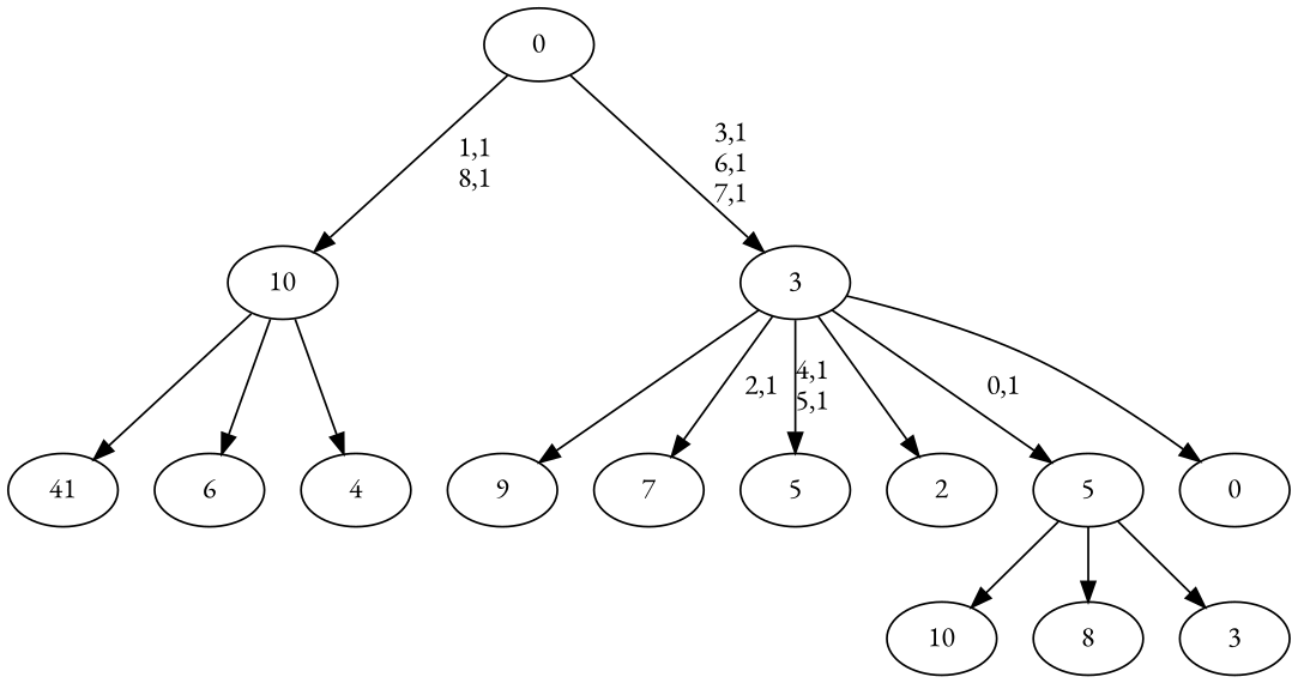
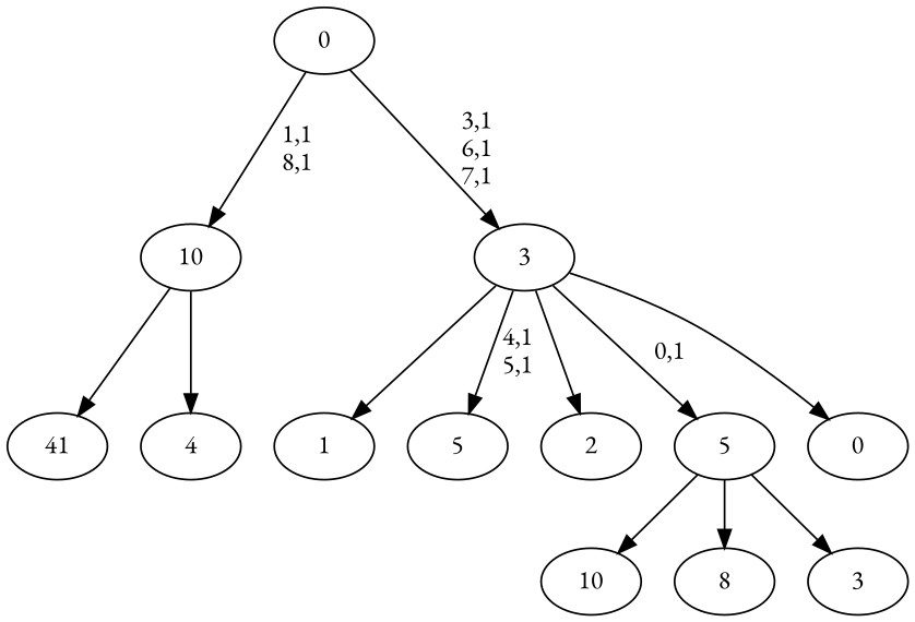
  digraph {
    fontname="EB Garamond"
    node [fontname="EB Garamond"]
    edge [fontname="EB Garamond"]
    n1 [label=41]
    n2 [label=10]
-   n3 [label=9]
+   n3 [label=1]
    n4 [label=8]
-   n5 [label=7]
-   n6 [label=6]
    n7 [label=5]
    n8 [label=4]
    10
    n10 [label=3]
    n11 [label=2]
    5
    n13 [label=0]
    3
    0
    10 -> n1
-   10 -> n6
    10 -> n8
    5 -> n2
    5 -> n4
    5 -> n10
    3 -> n3
-   3 -> n5 [label="2,1"]
    3 -> n7 [label="4,1\n5,1"]
    3 -> n11
    3 -> 5 [label="0,1"]
    3 -> n13
    0 -> 10 [label="1,1\n8,1"]
    0 -> 3 [label="3,1\n6,1\n7,1"]
  }
